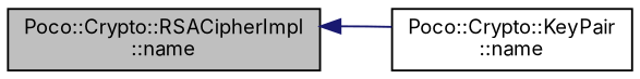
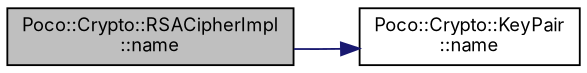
  digraph {
    rankdir=LR
    fontname=Inter
    node [color=black fontname=Inter fontsize=10 shape=record style=filled]
    n1 [fillcolor=grey75 fontcolor=black height=0.2 label="Poco::Crypto::RSACipherImpl\l::name" width=0.4]
    n2 [fillcolor=white height=0.2 label="Poco::Crypto::KeyPair\l::name" width=0.4]
-   n2 -> n1 [color=midnightblue fontname=Inter fontsize=10 labelfontname=Helvetica labelfontsize=10 style=solid]
+   n1 -> n2 [color=midnightblue fontname=Inter fontsize=10 labelfontname=Helvetica labelfontsize=10 style=solid]
  }
